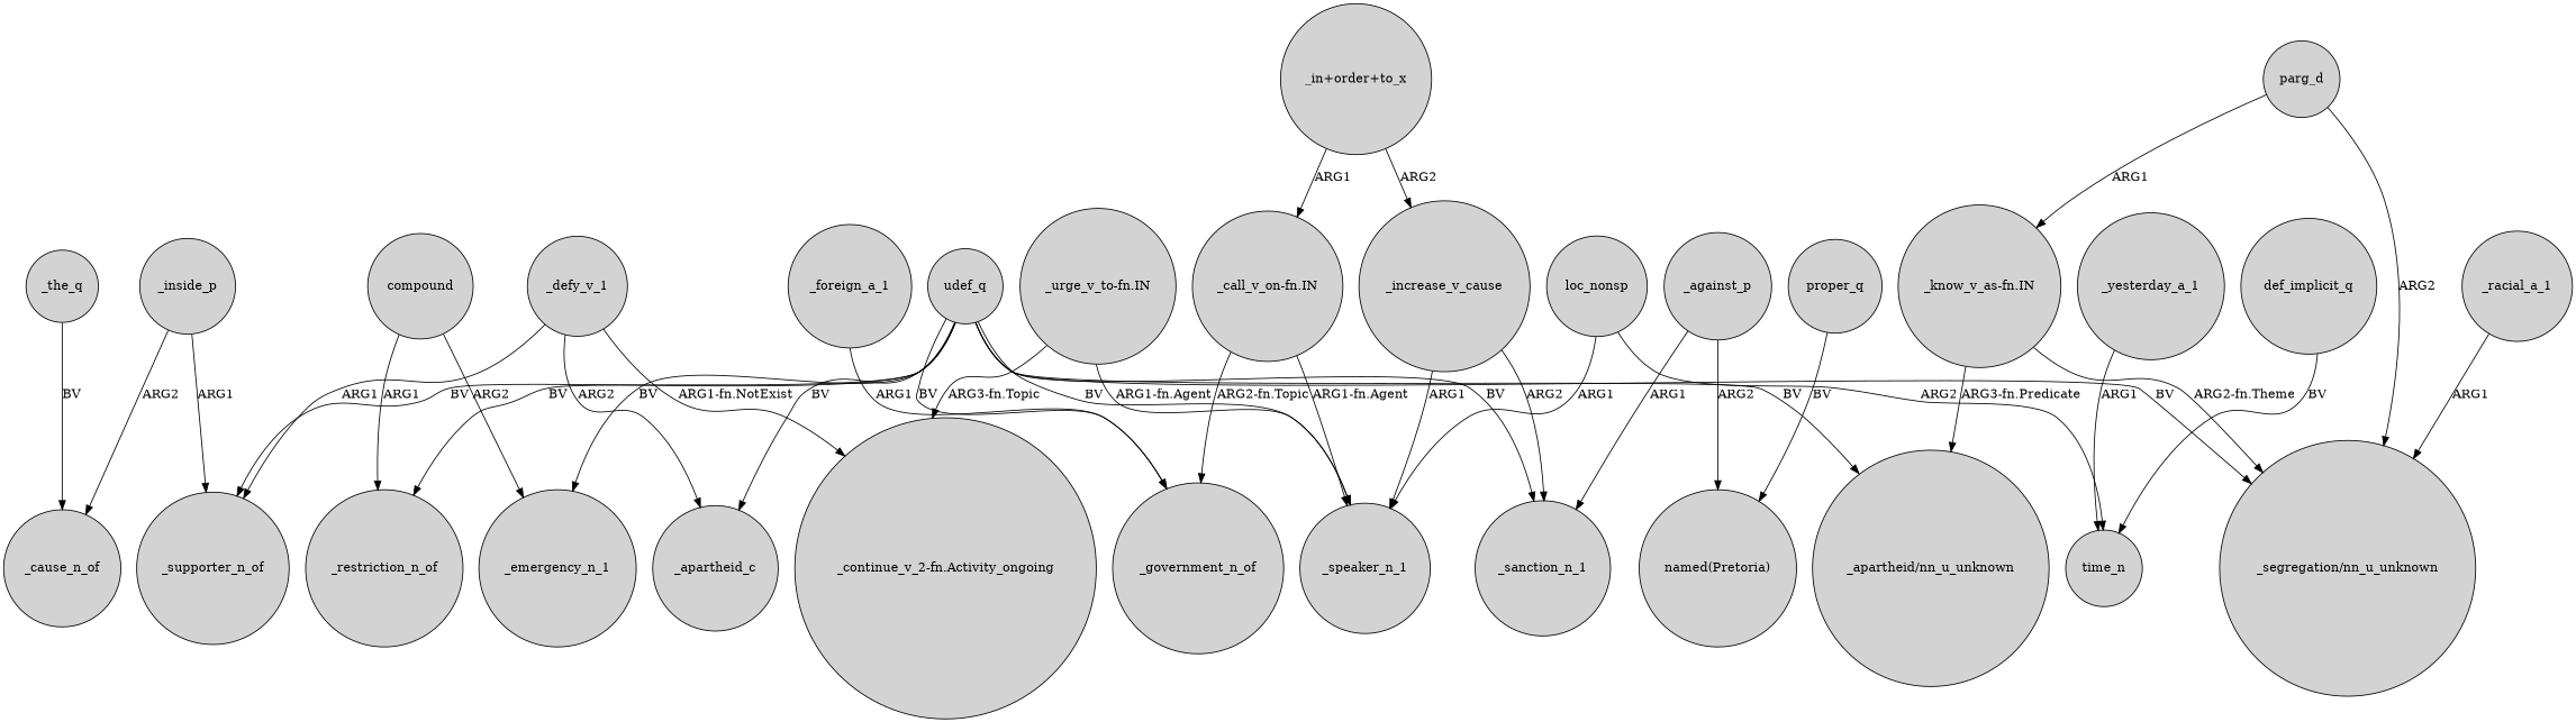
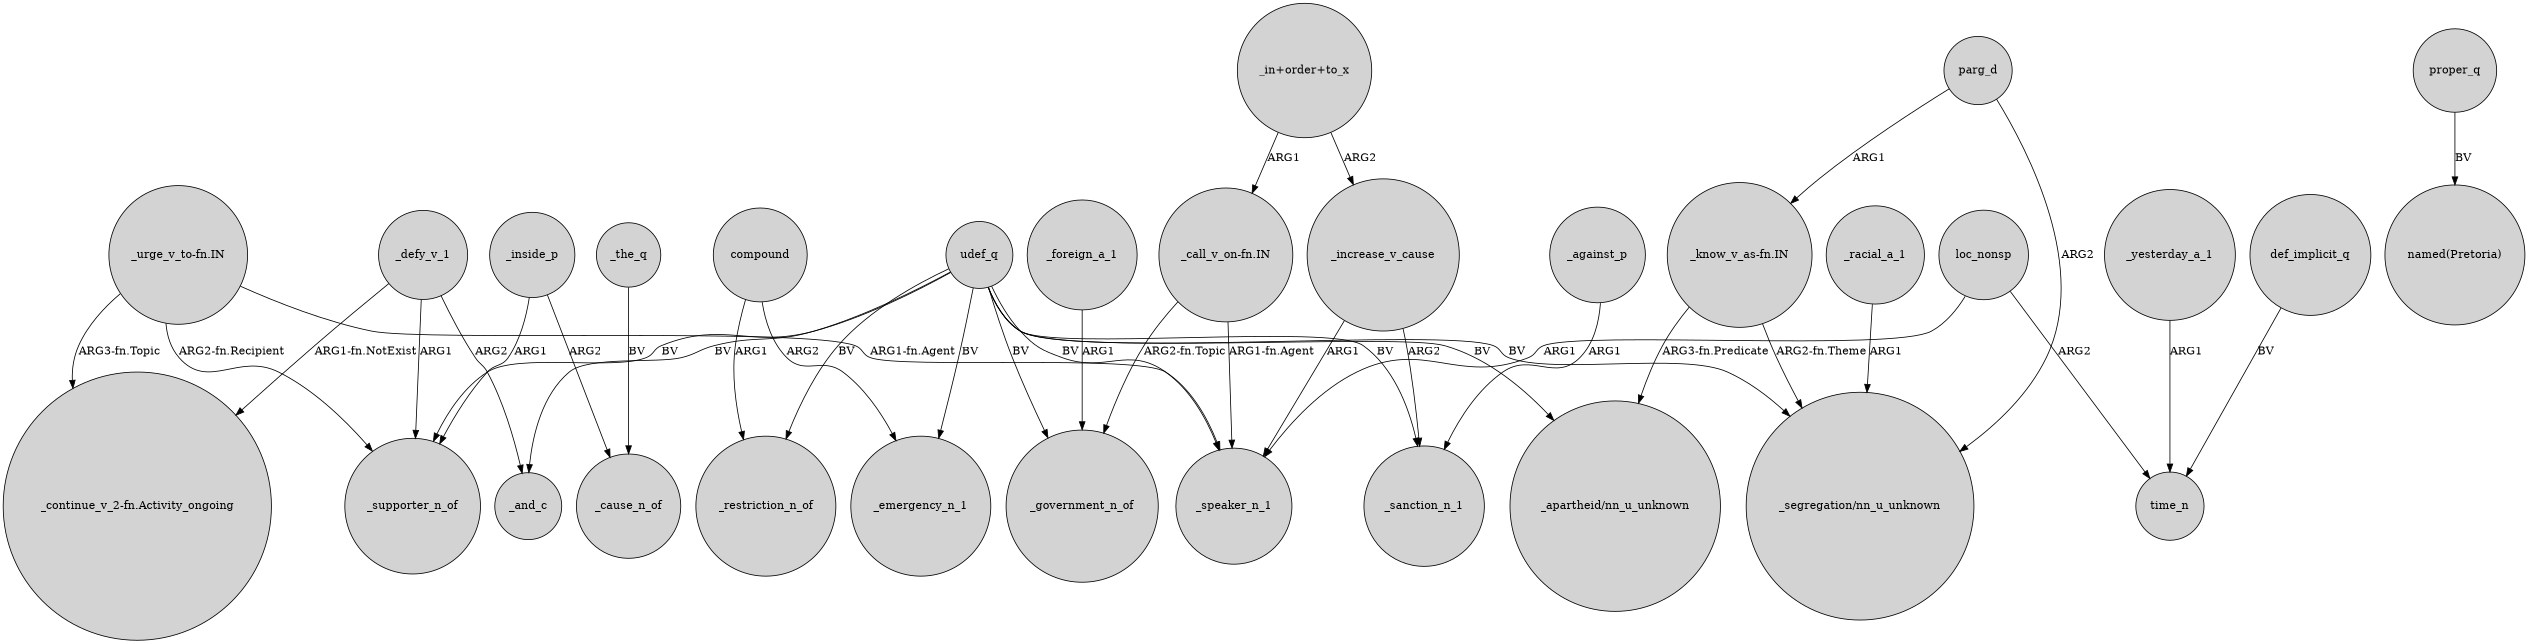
  digraph {
    node [shape=circle style=filled]
    _inside_p
    _supporter_n_of
    n3 [label=_cause_n_of]
    compound
    _emergency_n_1
    _restriction_n_of
    "_urge_v_to-fn.IN"
    _speaker_n_1
    "_continue_v_2-fn.Activity_ongoing"
    _yesterday_a_1
    time_n
    "_in+order+to_x"
    "_call_v_on-fn.IN"
    _increase_v_cause
    _government_n_of
    _sanction_n_1
    udef_q
    "_segregation/nn_u_unknown"
    "_apartheid/nn_u_unknown"
-   _and_c [label=_apartheid_c]
+   _and_c
    parg_d
    "_know_v_as-fn.IN"
    loc_nonsp
    proper_q
    "named(Pretoria)"
    _the_q
    _against_p
    _defy_v_1
    _racial_a_1
    _foreign_a_1
    def_implicit_q
    _inside_p -> _supporter_n_of [label=ARG1]
    _inside_p -> n3 [label=ARG2]
    compound -> _emergency_n_1 [label=ARG2]
    compound -> _restriction_n_of [label=ARG1]
+   "_urge_v_to-fn.IN" -> _supporter_n_of [label="ARG2-fn.Recipient"]
    "_urge_v_to-fn.IN" -> _speaker_n_1 [label="ARG1-fn.Agent"]
    "_urge_v_to-fn.IN" -> "_continue_v_2-fn.Activity_ongoing" [label="ARG3-fn.Topic"]
    _yesterday_a_1 -> time_n [label=ARG1]
    "_in+order+to_x" -> "_call_v_on-fn.IN" [label=ARG1]
    "_in+order+to_x" -> _increase_v_cause [label=ARG2]
    "_call_v_on-fn.IN" -> _speaker_n_1 [label="ARG1-fn.Agent"]
    "_call_v_on-fn.IN" -> _government_n_of [label="ARG2-fn.Topic"]
    _increase_v_cause -> _speaker_n_1 [label=ARG1]
    _increase_v_cause -> _sanction_n_1 [label=ARG2]
    udef_q -> _supporter_n_of [label=BV]
    udef_q -> _emergency_n_1 [label=BV]
    udef_q -> _restriction_n_of [label=BV]
    udef_q -> _speaker_n_1 [label=BV]
    udef_q -> _government_n_of [label=BV]
    udef_q -> _sanction_n_1 [label=BV]
    udef_q -> "_segregation/nn_u_unknown" [label=BV]
    udef_q -> "_apartheid/nn_u_unknown" [label=BV]
    udef_q -> _and_c [label=BV]
    parg_d -> "_segregation/nn_u_unknown" [label=ARG2]
    parg_d -> "_know_v_as-fn.IN" [label=ARG1]
    "_know_v_as-fn.IN" -> "_segregation/nn_u_unknown" [label="ARG2-fn.Theme"]
    "_know_v_as-fn.IN" -> "_apartheid/nn_u_unknown" [label="ARG3-fn.Predicate"]
    loc_nonsp -> _speaker_n_1 [label=ARG1]
    loc_nonsp -> time_n [label=ARG2]
    proper_q -> "named(Pretoria)" [label=BV]
    _the_q -> n3 [label=BV]
    _against_p -> _sanction_n_1 [label=ARG1]
-   _against_p -> "named(Pretoria)" [label=ARG2]
    _defy_v_1 -> _supporter_n_of [label=ARG1]
    _defy_v_1 -> "_continue_v_2-fn.Activity_ongoing" [label="ARG1-fn.NotExist"]
    _defy_v_1 -> _and_c [label=ARG2]
    _racial_a_1 -> "_segregation/nn_u_unknown" [label=ARG1]
    _foreign_a_1 -> _government_n_of [label=ARG1]
    def_implicit_q -> time_n [label=BV]
  }
